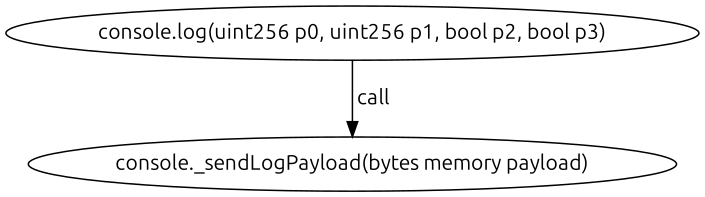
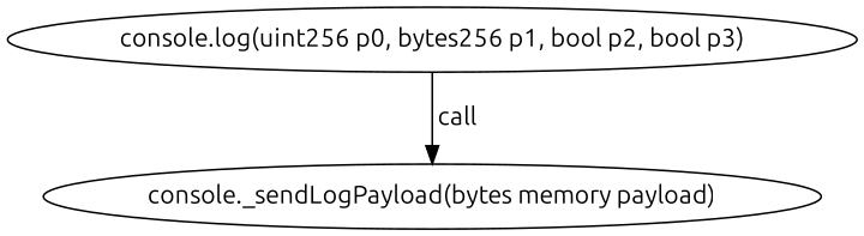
  digraph {
    fontname=Ubuntu
    node [fontname=Ubuntu]
-   "console.log(uint256 p0, uint256 p1, bool p2, bool p3)" [height=0.5 width=6.0513]
+   "console.log(uint256 p0, uint256 p1, bool p2, bool p3)" [height=0.5 width=6.0513 label="console.log(uint256 p0, bytes256 p1, bool p2, bool p3)"]
    "console._sendLogPayload(bytes memory payload)" [height=0.5 width=5.7372]
    "console.log(uint256 p0, uint256 p1, bool p2, bool p3)" -> "console._sendLogPayload(bytes memory payload)" [label=" call" fontname=Ubuntu]
  }
